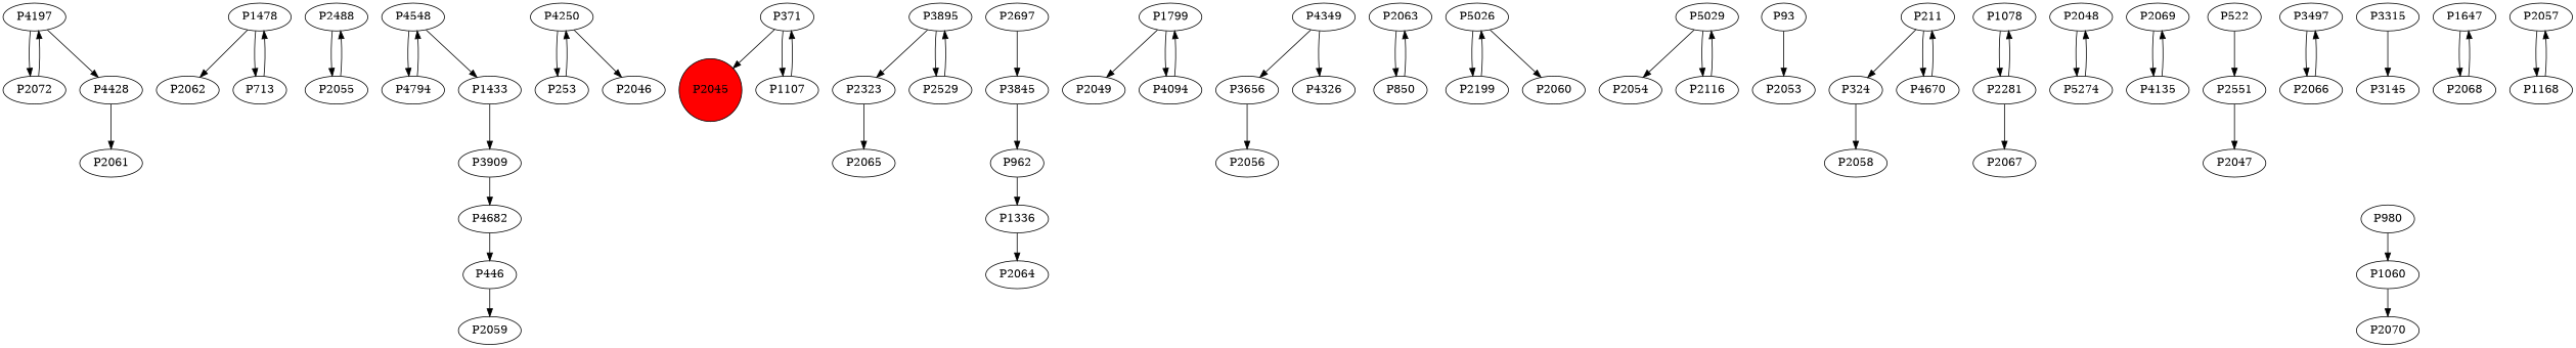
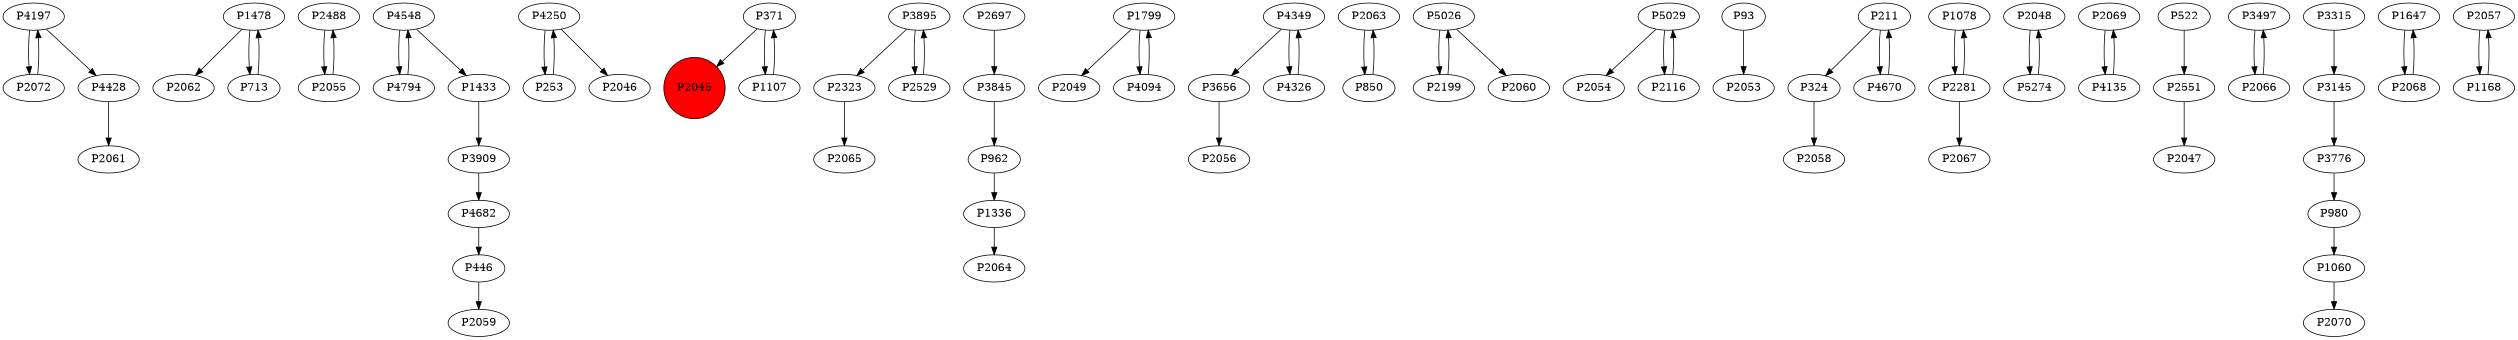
  digraph {
    P4197
    P2072
    P4428
    P2061
    P1478
    P2062
    P713
    P2488
    P2055
    P3909
    P4682
    P446
    P2059
    P4250
    P253
    P2046
    P2045 [fillcolor=red shape=circle style=filled]
    P371
    P1107
    P2323
    P2065
    P1336
    P2064
    P1799
    P2049
    n26 [label=P4094]
    P3895
    P2529
    P3656
    P2056
    P3845
    P962
    P2063
    P850
    P5026
    P2199
    P2060
    P5029
    P2054
    P2116
    P93
    P2053
    P211
    P324
    P4670
    P2058
    P4794
    P4548
    P1433
    P1078
    P2281
    P2067
    P2048
    P5274
    P2069
    P4135
    P2551
    P2047
    P522
    P3497
    P2066
    P980
    P1060
    P2070
    P4349
    P4326
    P1647
    P2068
+   P3776
    n70 [label=P3315]
    P3145
    P2057
    P1168
    P2697
    P4197 -> P2072
    P4197 -> P4428
    P2072 -> P4197
    P4428 -> P2061
    P1478 -> P2062
    P1478 -> P713
    P713 -> P1478
    P2488 -> P2055
    P2055 -> P2488
    P3909 -> P4682
    P4682 -> P446
    P446 -> P2059
    P4250 -> P253
    P4250 -> P2046
    P253 -> P4250
    P371 -> P2045
    P371 -> P1107
    P1107 -> P371
    P2323 -> P2065
    P1336 -> P2064
    P1799 -> P2049
    P1799 -> n26
    n26 -> P1799
    P3895 -> P2323
    P3895 -> P2529
    P2529 -> P3895
    P3656 -> P2056
    P3845 -> P962
    P962 -> P1336
    P2063 -> P850
    P850 -> P2063
    P5026 -> P2199
    P5026 -> P2060
    P2199 -> P5026
    P5029 -> P2054
    P5029 -> P2116
    P2116 -> P5029
    P93 -> P2053
    P211 -> P324
    P211 -> P4670
    P324 -> P2058
    P4670 -> P211
    P4794 -> P4548
    P4548 -> P4794
    P4548 -> P1433
    P1433 -> P3909
    P1078 -> P2281
    P2281 -> P1078
    P2281 -> P2067
    P2048 -> P5274
    P5274 -> P2048
    P2069 -> P4135
    P4135 -> P2069
    P2551 -> P2047
    P522 -> P2551
    P3497 -> P2066
    P2066 -> P3497
    P980 -> P1060
    P1060 -> P2070
    P4349 -> P3656
    P4349 -> P4326
+   P4326 -> P4349
    P1647 -> P2068
    P2068 -> P1647
+   P3776 -> P980
    n70 -> P3145
+   P3145 -> P3776
    P2057 -> P1168
    P1168 -> P2057
    P2697 -> P3845
  }
